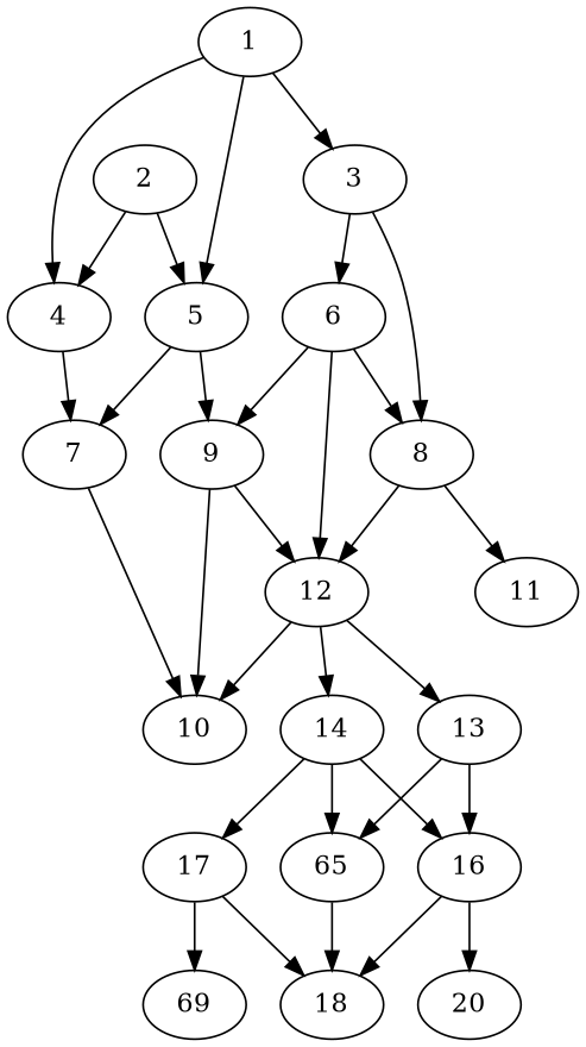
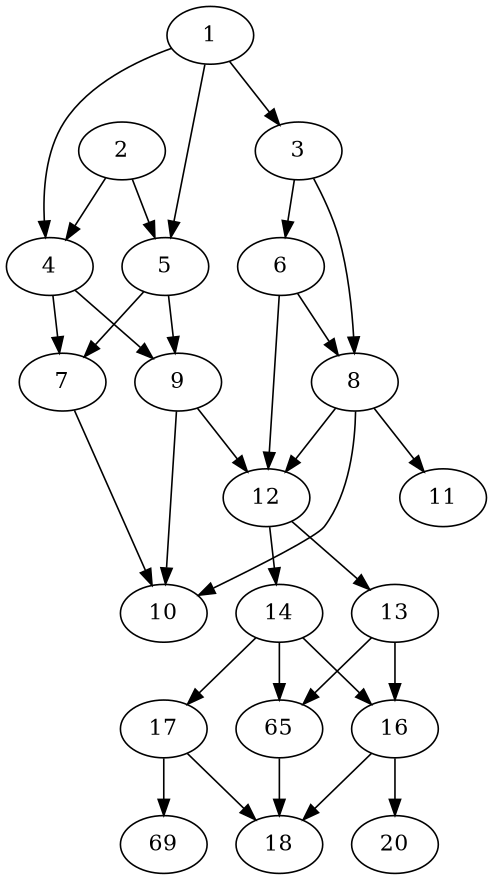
  digraph {
    node [alpha=0.07]
    1 [expect_size=18050048]
    3 [alpha=0.11 expect_size=39631872]
    4 [alpha=0.10 expect_size=33153024]
    5 [alpha=0.14 expect_size=8429568]
    6 [alpha=0.04 expect_size=12859392]
    8 [alpha=0.06 expect_size=32252928]
    7 [alpha=0.02 expect_size=29511680]
    9 [alpha=0.06 expect_size=41831424]
    12 [alpha=0.04 expect_size=25531392]
    11 [alpha=0.01 expect_size=7956480]
    10 [alpha=0.16 expect_size=27125760]
    2 [expect_size=26910720]
    13 [alpha=0.19 expect_size=41971712]
    14 [alpha=0.18 expect_size=19685376]
    n15 [alpha=0.19 expect_size=43316224 label=65]
    16 [alpha=0.20 expect_size=28387328]
    17 [alpha=0.02 expect_size=37094400]
    18 [alpha=0.09 expect_size=42944512]
    20 [alpha=0.03 expect_size=24421376]
    n20 [alpha=0.12 expect_size=10807296 label=69]
    1 -> 3
    1 -> 4
    1 -> 5
    3 -> 6
    3 -> 8
    4 -> 7
-   6 -> 9
+   4 -> 9
    5 -> 7
    5 -> 9
    6 -> 8
    6 -> 12
    8 -> 12
    8 -> 11
-   12 -> 10
+   8 -> 10
    7 -> 10
    9 -> 12
    9 -> 10
    12 -> 13
    12 -> 14
    2 -> 4
    2 -> 5
    13 -> n15
    13 -> 16
    14 -> n15
    14 -> 16
    14 -> 17
    n15 -> 18
    16 -> 18
    16 -> 20
    17 -> 18
    17 -> n20
  }
